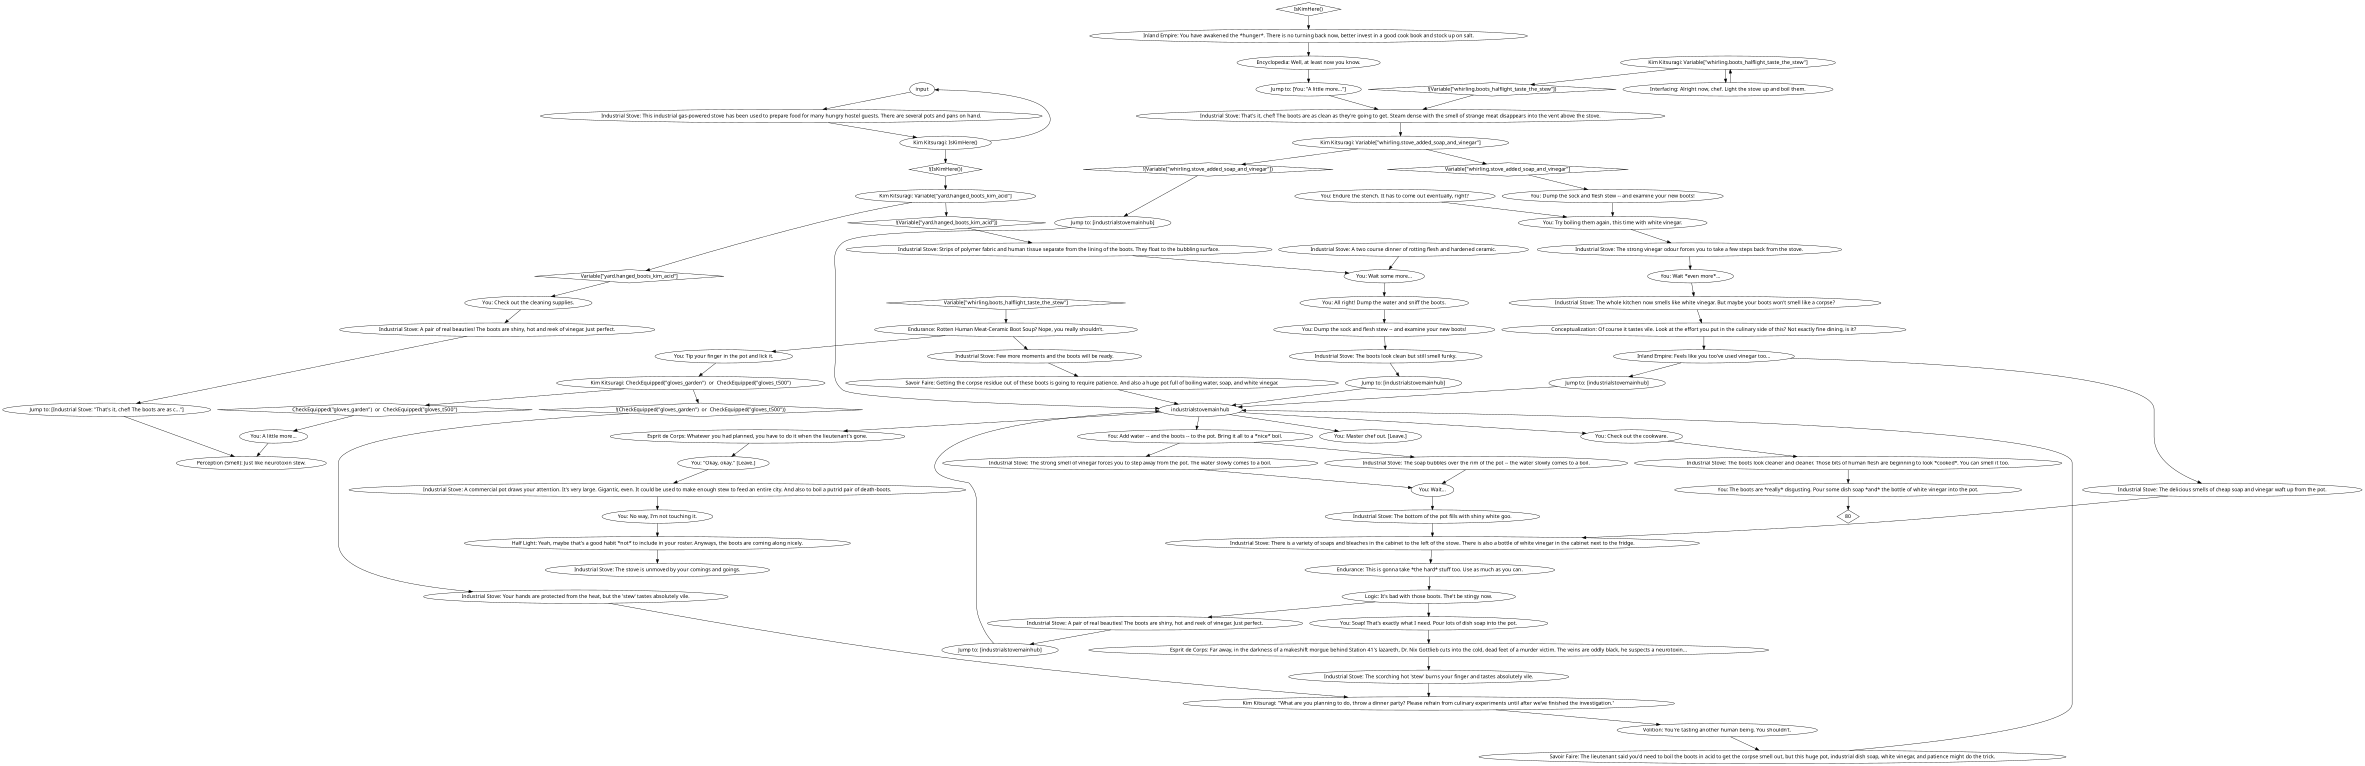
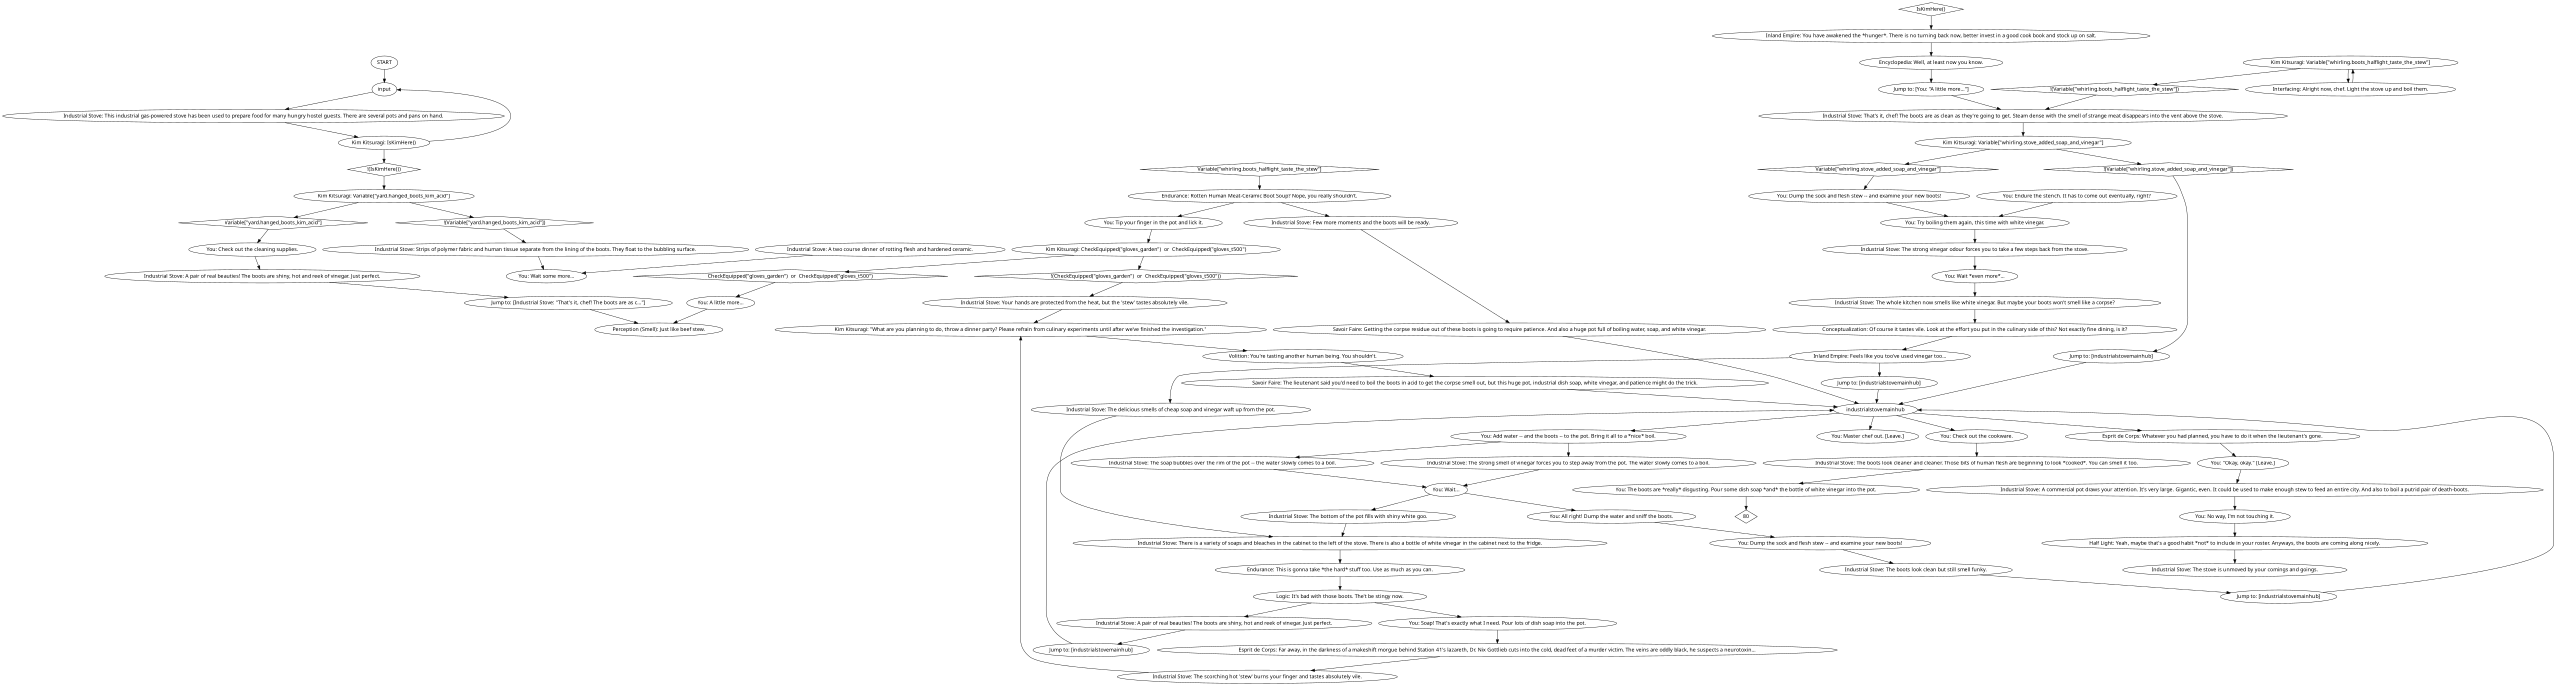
  digraph {
    fontname="Noto Sans"
    node [fontname="Noto Sans"]
    edge [fontname="Noto Sans"]
+   n1 [label=START]
    n2 [label=input]
    n3 [label="Industrial Stove: This industrial gas-powered stove has been used to prepare food for many hungry hostel guests. There are several pots and pans on hand."]
    n4 [label="Kim Kitsuragi: IsKimHere()"]
    n5 [label="Endurance: This is gonna take *the hard* stuff too. Use as much as you can."]
    n6 [label="Logic: It's bad with those boots. The't be stingy now."]
    n7 [label="You: Soap! That's exactly what I need. Pour lots of dish soap into the pot."]
    n8 [label="Industrial Stove: A pair of real beauties! The boots are shiny, hot and reek of vinegar. Just perfect."]
    n9 [label="Industrial Stove: A two course dinner of rotting flesh and hardened ceramic."]
    n10 [label="You: Wait some more..."]
    n11 [label="You: Wait..."]
    n12 [label="Industrial Stove: The bottom of the pot fills with shiny white goo."]
    n13 [label="Industrial Stove: There is a variety of soaps and bleaches in the cabinet to the left of the stove. There is also a bottle of white vinegar in the cabinet next to the fridge."]
    n14 [label="You: All right! Dump the water and sniff the boots."]
    n15 [label="You: Dump the sock and flesh stew -- and examine your new boots!"]
    n16 [label="You: Dump the sock and flesh stew -- and examine your new boots!"]
    n17 [label="You: Try boiling them again, this time with white vinegar."]
    n18 [label="Industrial Stove: The strong vinegar odour forces you to take a few steps back from the stove."]
    n19 [label="Industrial Stove: The boots look clean but still smell funky."]
    n20 [label="Jump to: [industrialstovemainhub]"]
    n21 [label=industrialstovemainhub]
    n22 [label="Esprit de Corps: Far away, in the darkness of a makeshift morgue behind Station 41's lazareth, Dr. Nix Gottlieb cuts into the cold, dead feet of a murder victim. The veins are oddly black, he suspects a neurotoxin..."]
    n23 [label="Jump to: [industrialstovemainhub]"]
    n24 [label="You: Check out the cookware."]
    n25 [label="You: Master chef out. [Leave.]"]
    n26 [label="You: Add water -- and the boots -- to the pot. Bring it all to a *nice* boil."]
    n27 [label="Esprit de Corps: Whatever you had planned, you have to do it when the lieutenant's gone."]
    n28 [label="Kim Kitsuragi: Variable[\"whirling.stove_added_soap_and_vinegar\"]"]
    n29 [label="Variable[\"whirling.stove_added_soap_and_vinegar\"]" shape=diamond]
    n30 [label="!(Variable[\"whirling.stove_added_soap_and_vinegar\"])" shape=diamond]
    n31 [label="Jump to: [industrialstovemainhub]"]
    n32 [label="Industrial Stove: The whole kitchen now smells like white vinegar. But maybe your boots won't smell like a corpse?"]
    n33 [label="Conceptualization: Of course it tastes vile. Look at the effort you put in the culinary side of this? Not exactly fine dining, is it?"]
    n34 [label="Inland Empire: Feels like you too've used vinegar too..."]
    n35 [label="Variable[\"whirling.boots_halflight_taste_the_stew\"]" shape=diamond]
    n36 [label="Endurance: Rotten Human Meat-Ceramic Boot Soup? Nope, you really shouldn't."]
    n37 [label="!(IsKimHere())" shape=diamond]
    n38 [label="Half Light: Yeah, maybe that's a good habit *not* to include in your roster. Anyways, the boots are coming along nicely."]
    n39 [label="Industrial Stove: The stove is unmoved by your comings and goings."]
    n40 [label="Industrial Stove: The boots look cleaner and cleaner. Those bits of human flesh are beginning to look *cooked*. You can smell it too."]
    n41 [label="Industrial Stove: The soap bubbles over the rim of the pot -- the water slowly comes to a boil."]
    n42 [label="Industrial Stove: The strong smell of vinegar forces you to step away from the pot. The water slowly comes to a boil."]
    n43 [label="You: \"Okay, okay.\" [Leave.]"]
    n44 [label="You: The boots are *really* disgusting. Pour some dish soap *and* the bottle of white vinegar into the pot."]
    n45 [label="Industrial Stove: The scorching hot 'stew' burns your finger and tastes absolutely vile."]
    n46 [label="You: Wait *even more*..."]
    n47 [label="IsKimHere()" shape=diamond]
    n48 [label="Inland Empire: You have awakened the *hunger*. There is no turning back now, better invest in a good cook book and stock up on salt."]
    n49 [label="Kim Kitsuragi: Variable[\"yard.hanged_boots_kim_acid\"]"]
    n50 [label="Encyclopedia: Well, at least now you know."]
    n51 [label="Variable[\"yard.hanged_boots_kim_acid\"]" shape=diamond]
    n52 [label="!(Variable[\"yard.hanged_boots_kim_acid\"])" shape=diamond]
    n53 [label="You: Tip your finger in the pot and lick it."]
    n54 [label="Industrial Stove: Few more moments and the boots will be ready."]
    n55 [label="Kim Kitsuragi: CheckEquipped(\"gloves_garden\")  or  CheckEquipped(\"gloves_t500\")"]
    n56 [label="Savoir Faire: Getting the corpse residue out of these boots is going to require patience. And also a huge pot full of boiling water, soap, and white vinegar."]
    n57 [label="CheckEquipped(\"gloves_garden\")  or  CheckEquipped(\"gloves_t500\")" shape=diamond]
    n58 [label="!(CheckEquipped(\"gloves_garden\")  or  CheckEquipped(\"gloves_t500\"))" shape=diamond]
    n59 [label="You: A little more..."]
    n60 [label="Industrial Stove: Your hands are protected from the heat, but the 'stew' tastes absolutely vile."]
-   n61 [label="Perception (Smell): Just like neurotoxin stew."]
+   n61 [label="Perception (Smell): Just like beef stew."]
    n62 [label="Kim Kitsuragi: \"What are you planning to do, throw a dinner party? Please refrain from culinary experiments until after we've finished the investigation.\""]
    n63 [label="You: Check out the cleaning supplies."]
    n64 [label="Industrial Stove: Strips of polymer fabric and human tissue separate from the lining of the boots. They float to the bubbling surface."]
    n65 [label="Industrial Stove: A pair of real beauties! The boots are shiny, hot and reek of vinegar. Just perfect."]
    n66 [label="Industrial Stove: A commercial pot draws your attention. It's very large. Gigantic, even. It could be used to make enough stew to feed an entire city. And also to boil a putrid pair of death-boots."]
    n67 [label="You: No way, I'm not touching it."]
    n68 [label="Jump to: [You: \"A little more...\"]"]
    n69 [label="Industrial Stove: That's it, chef! The boots are as clean as they're going to get. Steam dense with the smell of strange meat disappears into the vent above the stove."]
    n70 [label="You: Endure the stench. It has to come out eventually, right?"]
    n71 [label="Jump to: [industrialstovemainhub]"]
    n72 [label="Jump to: [Industrial Stove: \"That's it, chef! The boots are as c...\"]"]
    80 [shape=diamond]
    n74 [label="Industrial Stove: The delicious smells of cheap soap and vinegar waft up from the pot."]
    n75 [label="Savoir Faire: The lieutenant said you'd need to boil the boots in acid to get the corpse smell out, but this huge pot, industrial dish soap, white vinegar, and patience might do the trick."]
    n76 [label="Volition: You're tasting another human being. You shouldn't."]
    n77 [label="Kim Kitsuragi: Variable[\"whirling.boots_halflight_taste_the_stew\"]"]
    n78 [label="!(Variable[\"whirling.boots_halflight_taste_the_stew\"])" shape=diamond]
    n79 [label="Interfacing: Alright now, chef. Light the stove up and boil them."]
+   n1 -> n2
    n2 -> n3
    n3 -> n4
    n4 -> n2
    n4 -> n37
    n5 -> n6
    n6 -> n7
    n6 -> n8
    n7 -> n22
    n8 -> n23
    n9 -> n10
-   n10 -> n14
+   n11 -> n14
    n11 -> n12
    n12 -> n13
    n13 -> n5
    n14 -> n15
    n15 -> n19
    n16 -> n17
    n17 -> n18
    n18 -> n46
    n19 -> n20
    n20 -> n21
    n21 -> n24
    n21 -> n25
    n21 -> n26
    n21 -> n27
    n22 -> n45
    n23 -> n21
    n24 -> n40
    n26 -> n41
    n26 -> n42
    n27 -> n43
    n28 -> n29
    n28 -> n30
    n29 -> n16
    n30 -> n31
    n31 -> n21
    n32 -> n33
    n33 -> n34
    n34 -> n71
    n34 -> n74
    n35 -> n36
    n36 -> n53
    n36 -> n54
    n37 -> n49
    n38 -> n39
    n40 -> n44
    n41 -> n11
    n42 -> n11
    n43 -> n66
    n44 -> 80
    n45 -> n62
    n46 -> n32
    n47 -> n48
    n48 -> n50
    n49 -> n51
    n49 -> n52
    n50 -> n68
    n51 -> n63
    n52 -> n64
    n53 -> n55
    n54 -> n56
    n55 -> n57
    n55 -> n58
    n56 -> n21
    n57 -> n59
    n58 -> n60
    n59 -> n61
    n60 -> n62
    n62 -> n76
    n63 -> n65
    n64 -> n10
    n65 -> n72
    n66 -> n67
    n67 -> n38
    n68 -> n69
    n69 -> n28
    n70 -> n17
    n71 -> n21
    n72 -> n61
    n74 -> n13
    n75 -> n21
    n76 -> n75
    n77 -> n78
    n77 -> n79
    n78 -> n69
    n79 -> n77
  }
